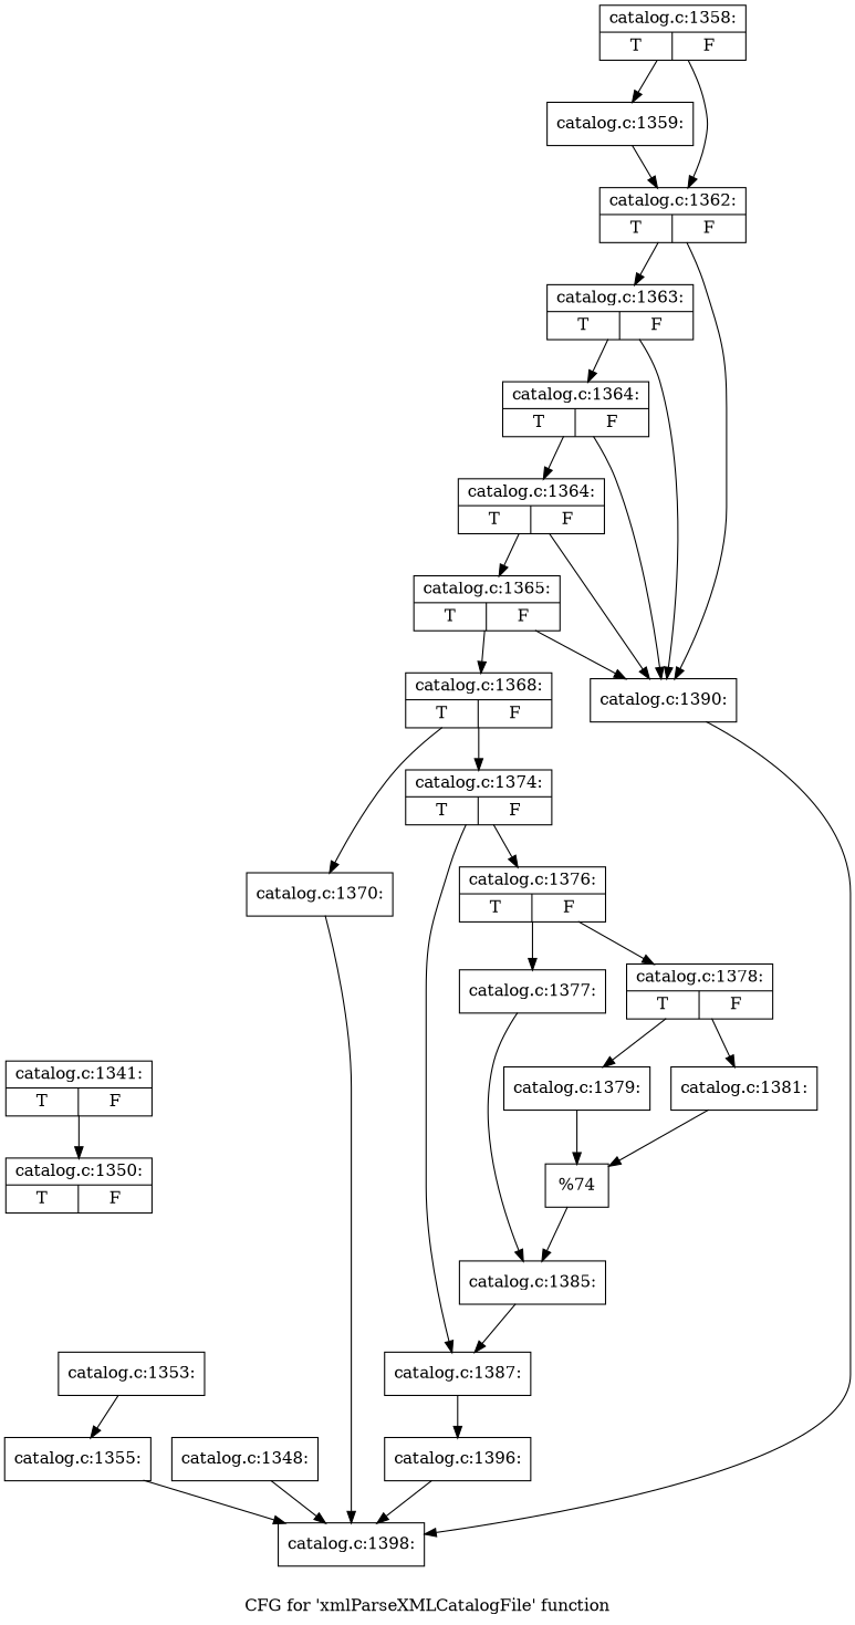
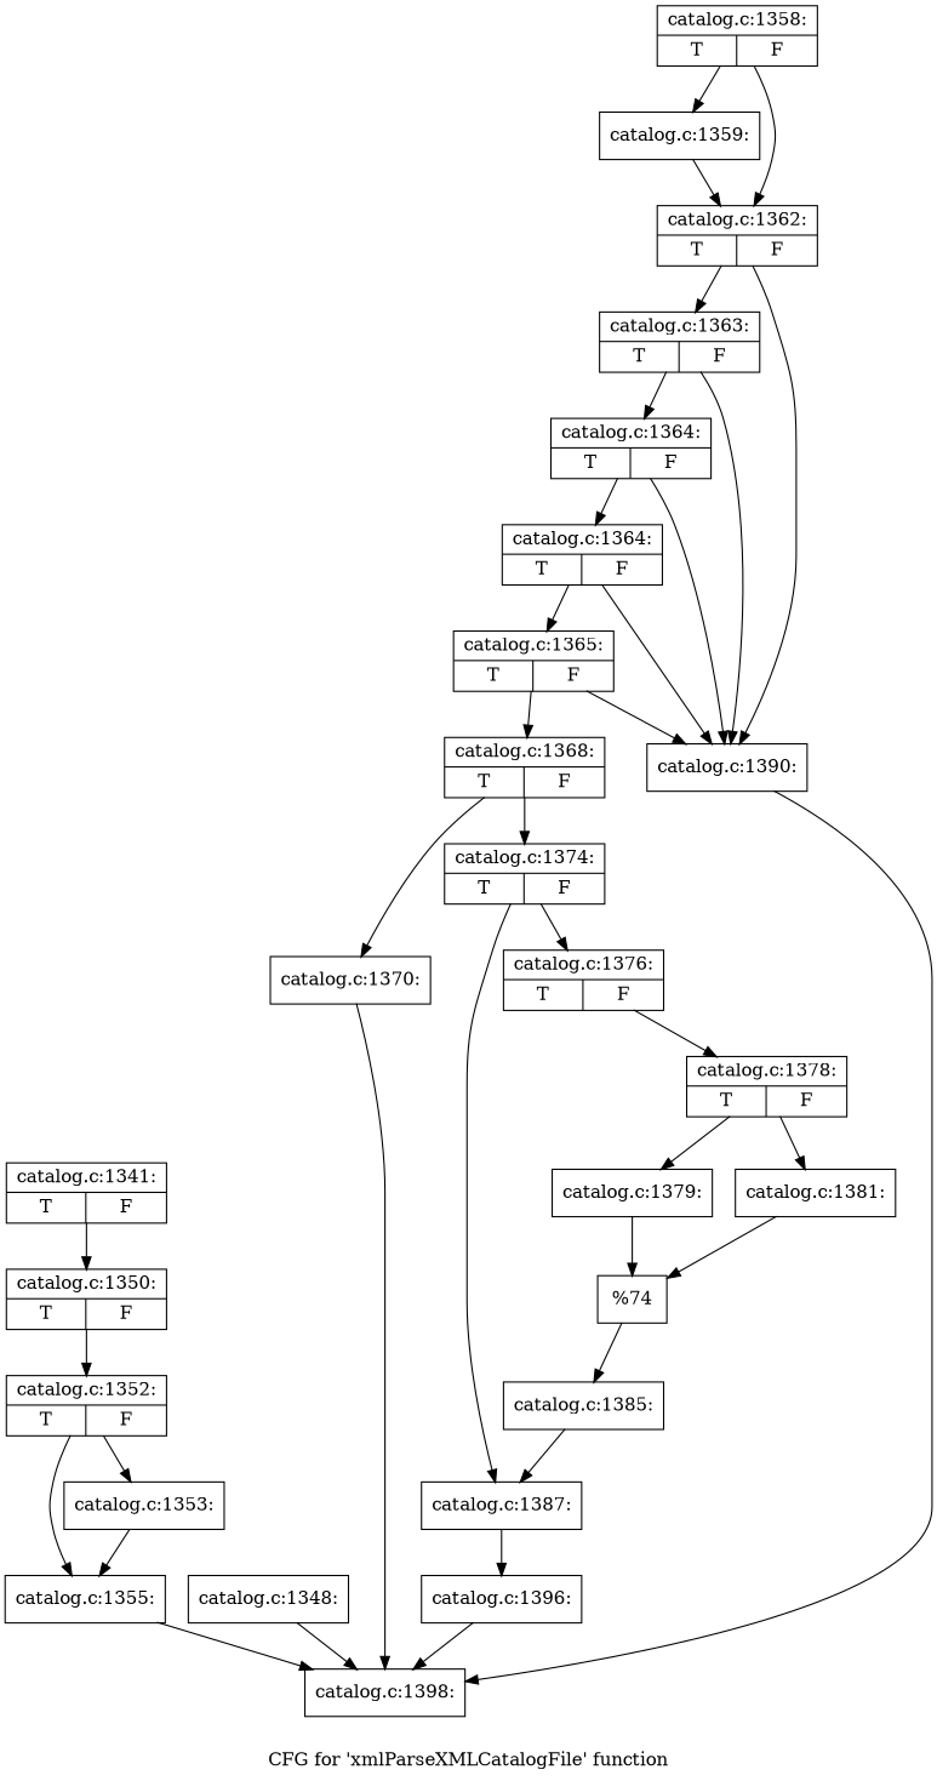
  digraph {
    label="CFG for 'xmlParseXMLCatalogFile' function"
    node [shape=record]
    n1 [label="{catalog.c:1341:|{<s0>T|<s1>F}}"]
    n2 [label="{catalog.c:1350:|{<s0>T|<s1>F}}"]
    n3 [label="{catalog.c:1348:}"]
    n4 [label="{catalog.c:1398:}"]
+   n5 [label="{catalog.c:1352:|{<s0>T|<s1>F}}"]
    n6 [label="{catalog.c:1353:}"]
    n7 [label="{catalog.c:1355:}"]
    n8 [label="{catalog.c:1358:|{<s0>T|<s1>F}}"]
    n9 [label="{catalog.c:1359:}"]
    n10 [label="{catalog.c:1362:|{<s0>T|<s1>F}}"]
    n11 [label="{catalog.c:1363:|{<s0>T|<s1>F}}"]
    n12 [label="{catalog.c:1390:}"]
    n13 [label="{catalog.c:1364:|{<s0>T|<s1>F}}"]
    n14 [label="{catalog.c:1364:|{<s0>T|<s1>F}}"]
    n15 [label="{catalog.c:1365:|{<s0>T|<s1>F}}"]
    n16 [label="{catalog.c:1368:|{<s0>T|<s1>F}}"]
    n17 [label="{catalog.c:1370:}"]
    n18 [label="{catalog.c:1374:|{<s0>T|<s1>F}}"]
    n19 [label="{catalog.c:1376:|{<s0>T|<s1>F}}"]
    n20 [label="{catalog.c:1387:}"]
-   n21 [label="{catalog.c:1377:}"]
    n22 [label="{catalog.c:1378:|{<s0>T|<s1>F}}"]
    n23 [label="{catalog.c:1396:}"]
    n24 [label="{catalog.c:1385:}"]
    n25 [label="{catalog.c:1379:}"]
    n26 [label="{catalog.c:1381:}"]
    n27 [label="{%74}"]
    n1 -> n2
+   n2 -> n5
    n3 -> n4
+   n5 -> n6
+   n5 -> n7
    n6 -> n7
    n7 -> n4
    n8 -> n9
    n8 -> n10
    n9 -> n10
    n10 -> n11
    n10 -> n12
    n11 -> n12
    n11 -> n13
    n12 -> n4
    n13 -> n12
    n13 -> n14
    n14 -> n12
    n14 -> n15
    n15 -> n12
    n15 -> n16
    n16 -> n17
    n16 -> n18
    n17 -> n4
    n18 -> n19
    n18 -> n20
-   n19 -> n21
    n19 -> n22
    n20 -> n23
-   n21 -> n24
    n22 -> n25
    n22 -> n26
    n23 -> n4
    n24 -> n20
    n25 -> n27
    n26 -> n27
    n27 -> n24
  }
